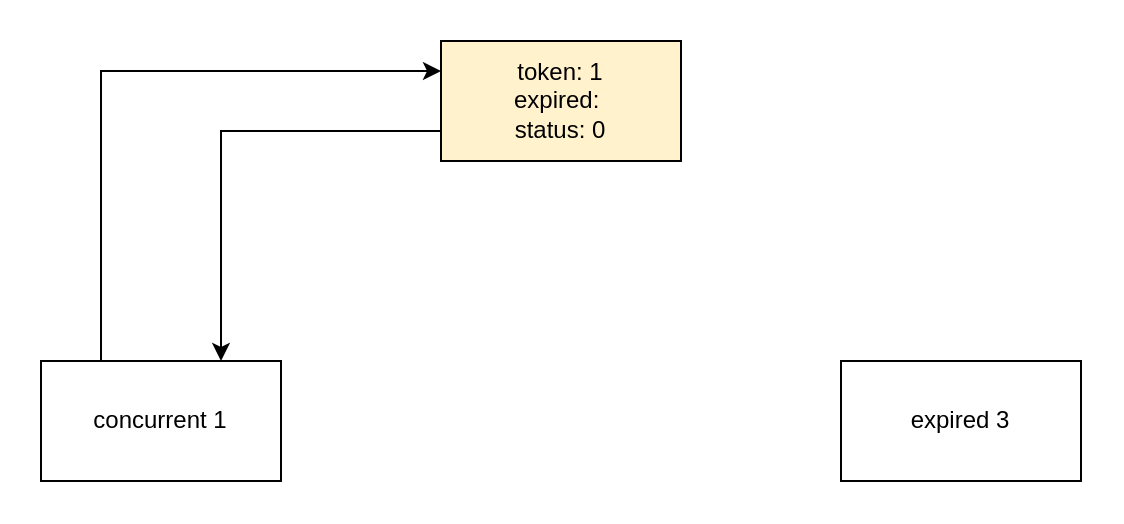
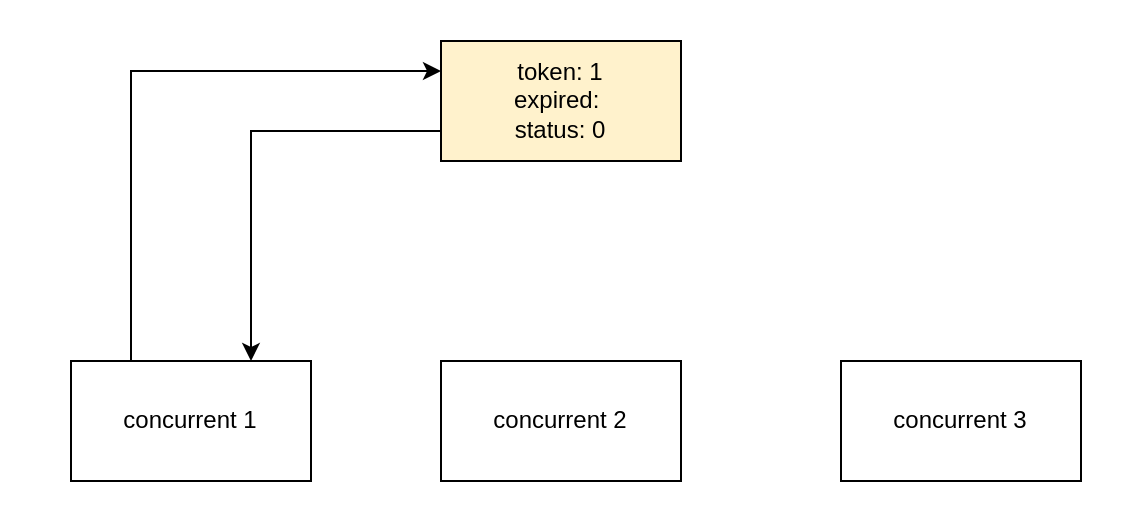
  <mxCell id="0" />
  <mxCell id="1" parent="0" />
  <mxCell id="2" style="edgeStyle=orthogonalEdgeStyle;rounded=0;orthogonalLoop=1;jettySize=auto;html=1;exitX=0;exitY=0.75;exitDx=0;exitDy=0;entryX=0.75;entryY=0;entryDx=0;entryDy=0;" edge="1" parent="1" source="3" target="5"><mxGeometry relative="1" as="geometry" /></mxCell>
  <mxCell id="3" value="token: 1&lt;br&gt;expired:&amp;nbsp;&lt;br&gt;status: 0" style="rounded=0;whiteSpace=wrap;html=1;fillColor=#fff2cc;" vertex="1" parent="1"><mxGeometry x="220" y="20" width="120" height="60" as="geometry" /></mxCell>
  <mxCell id="4" style="edgeStyle=orthogonalEdgeStyle;rounded=0;orthogonalLoop=1;jettySize=auto;html=1;exitX=0.25;exitY=0;exitDx=0;exitDy=0;entryX=0;entryY=0.25;entryDx=0;entryDy=0;" edge="1" parent="1" source="5" target="3"><mxGeometry relative="1" as="geometry" /></mxCell>
- <mxCell id="5" value="concurrent 1" style="rounded=0;whiteSpace=wrap;html=1;" vertex="1" parent="1"><mxGeometry x="20" y="180" width="120" height="60" as="geometry" /></mxCell>
- <mxCell id="7" value="&lt;span&gt;expired 3&lt;/span&gt;" style="rounded=0;whiteSpace=wrap;html=1;" vertex="1" parent="1"><mxGeometry x="420" y="180" width="120" height="60" as="geometry" /></mxCell>
+ <mxCell id="5" value="concurrent 1" style="rounded=0;whiteSpace=wrap;html=1;" vertex="1" parent="1"><mxGeometry x="35" y="180" width="120" height="60" as="geometry" /></mxCell>
+ <mxCell id="6" value="&lt;span&gt;concurrent 2&lt;/span&gt;" style="rounded=0;whiteSpace=wrap;html=1;" vertex="1" parent="1"><mxGeometry x="220" y="180" width="120" height="60" as="geometry" /></mxCell>
+ <mxCell id="7" value="&lt;span&gt;concurrent 3&lt;/span&gt;" style="rounded=0;whiteSpace=wrap;html=1;" vertex="1" parent="1"><mxGeometry x="420" y="180" width="120" height="60" as="geometry" /></mxCell>
